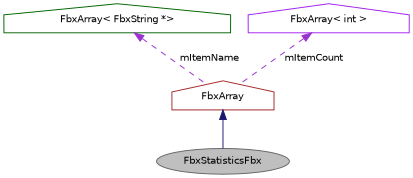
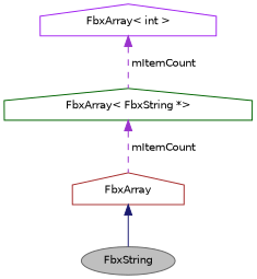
  digraph {
    node [fillcolor=white fontname=Helvetica fontsize=10 shape=house style=filled]
    edge [color=darkorchid3 dir=back fontname=Helvetica fontsize=10 labelfontname=Helvetica labelfontsize=10 style=dashed]
-   n1 [color=gray40 fillcolor=grey75 fontcolor=black height=0.2 label=FbxStatisticsFbx shape=ellipse width=0.4]
+   n1 [color=gray40 fillcolor=grey75 fontcolor=black height=0.2 label=FbxString shape=ellipse width=0.4]
    n2 [color=brown height=0.2 label=FbxArray width=0.4]
    n3 [color=darkgreen height=0.2 label="FbxArray\< FbxString *\>" width=0.4]
    n4 [color=purple height=0.2 label="FbxArray\< int \>" width=0.4]
    n2 -> n1 [color=midnightblue style=solid]
-   n3 -> n2 [label=" mItemName"]
-   n4 -> n2 [label=" mItemCount"]
+   n3 -> n2 [label=" mItemCount"]
+   n4 -> n3 [label=" mItemCount"]
  }
